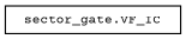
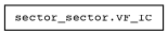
  digraph {
    rankdir=LR
    fontname="Courier Prime"
-   n1 [color=black fillcolor=white fontname="Courier Prime" fontsize=10 height=0.2 label="sector_gate.VF_IC" shape=record style=filled width=0.4]
+   n1 [color=black fillcolor=white fontname="Courier Prime" fontsize=10 height=0.2 label="sector_sector.VF_IC" shape=record style=filled width=0.4]
  }
